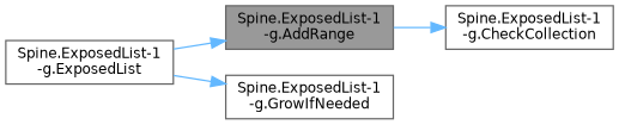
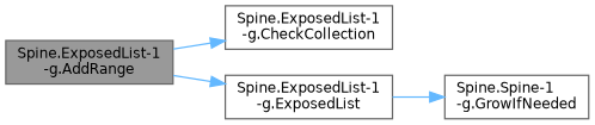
  digraph {
    rankdir=LR
    node [color=grey40 fillcolor=white fontname=Helvetica fontsize=10 shape=box style=filled]
    edge [color=steelblue1 fontname=Helvetica fontsize=10 labelfontname=Helvetica labelfontsize=10 style=solid]
    n1 [color=gray40 fillcolor=grey60 fontcolor=black height=0.2 label="Spine.ExposedList-1\l-g.AddRange" width=0.4]
    n2 [height=0.2 label="Spine.ExposedList-1\l-g.CheckCollection" width=0.4]
    n3 [height=0.2 label="Spine.ExposedList-1\l-g.ExposedList" width=0.4]
-   n4 [height=0.2 label="Spine.ExposedList-1\l-g.GrowIfNeeded" width=0.4]
+   n4 [height=0.2 label="Spine.Spine-1\l-g.GrowIfNeeded" width=0.4]
    n1 -> n2
-   n3 -> n1
+   n1 -> n3
    n3 -> n4
  }
